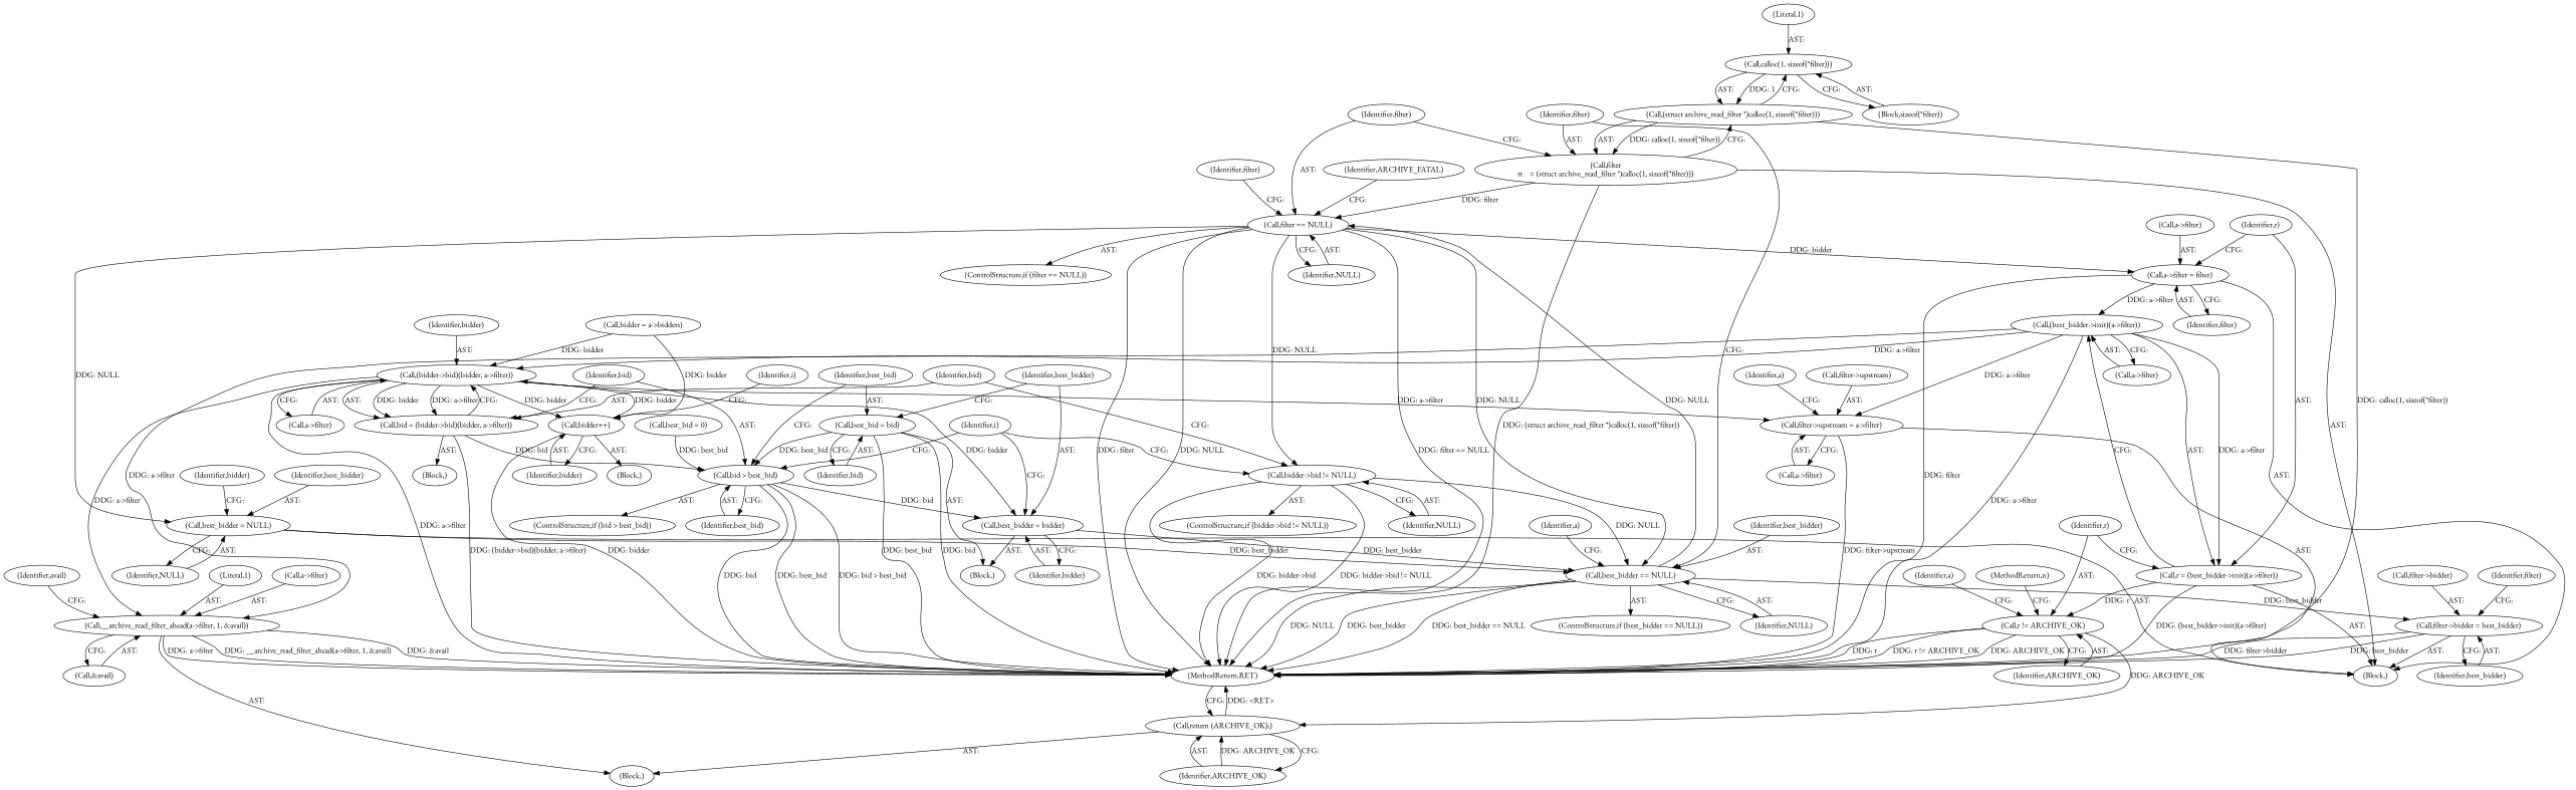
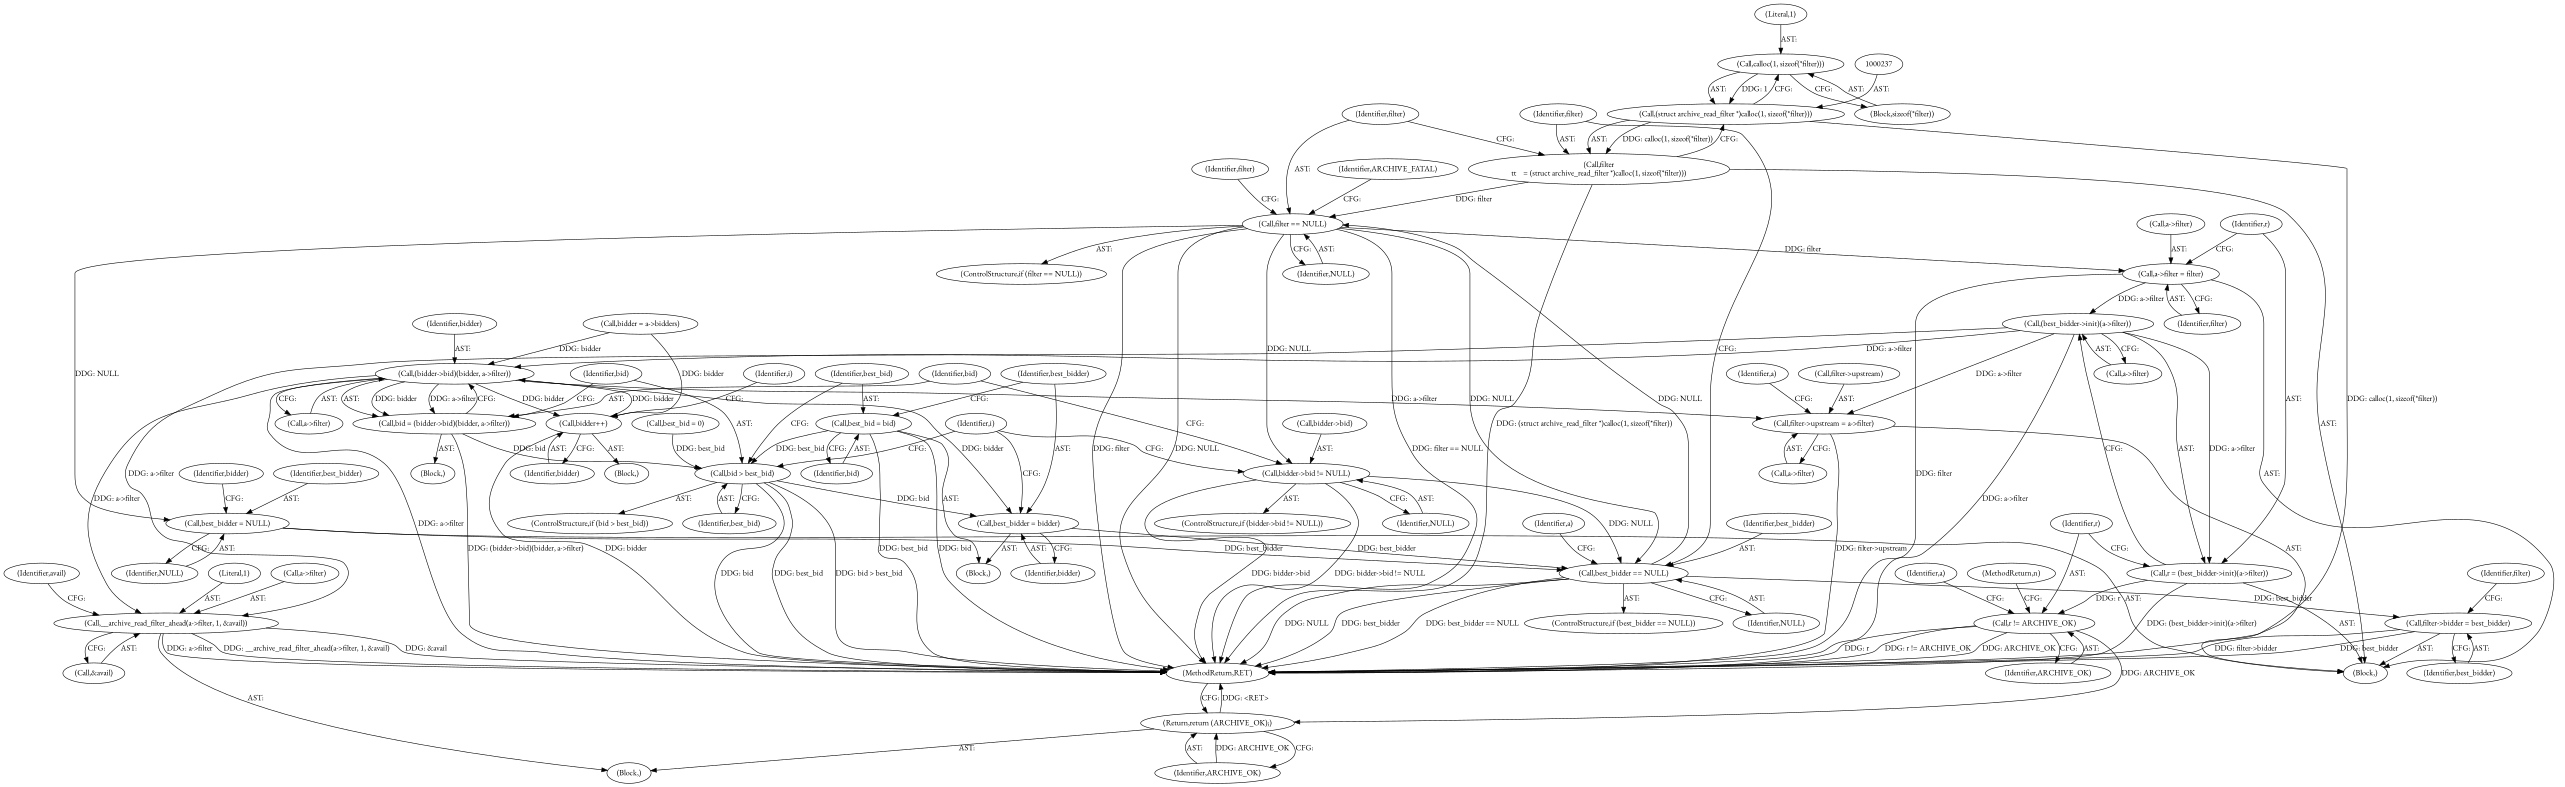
  digraph {
    fontname="EB Garamond"
    node [fontname="EB Garamond"]
    edge [fontname="EB Garamond"]
    n1 [label="(Call,calloc(1, sizeof(*filter)))"]
    n2 [label="(Call,(struct archive_read_filter *)calloc(1, sizeof(*filter)))"]
    n3 [label="(Block,sizeof(*filter))"]
    n4 [label="(Call,filter\n\t\t    = (struct archive_read_filter *)calloc(1, sizeof(*filter)))"]
    n5 [label="(MethodReturn,RET)"]
    n6 [label="(Call,filter == NULL)"]
    n7 [label="(Block,)"]
-   n8 [label="(Call,return (ARCHIVE_OK);)"]
+   n8 [label="(Return,return (ARCHIVE_OK);)"]
    n9 [label="(Call,best_bidder = NULL)"]
    n10 [label="(Call,best_bidder == NULL)"]
    n11 [label="(Call,bidder->bid != NULL)"]
    n12 [label="(Call,a->filter = filter)"]
    n13 [label="(ControlStructure,if (filter == NULL))"]
    n14 [label="(Identifier,NULL)"]
    n15 [label="(Identifier,NULL)"]
    n16 [label="(Call,filter->bidder = best_bidder)"]
    n17 [label="(ControlStructure,if (best_bidder == NULL))"]
    n18 [label="(Identifier,NULL)"]
    n19 [label="(Identifier,NULL)"]
    n20 [label="(ControlStructure,if (bidder->bid != NULL))"]
    n21 [label="(Call,(best_bidder->init)(a->filter))"]
    n22 [label="(Identifier,filter)"]
    n23 [label="(Identifier,best_bidder)"]
    n24 [label="(Call,(bidder->bid)(bidder, a->filter))"]
    n25 [label="(Call,__archive_read_filter_ahead(a->filter, 1, &avail))"]
    n26 [label="(Call,filter->upstream = a->filter)"]
    n27 [label="(Call,r = (best_bidder->init)(a->filter))"]
    n28 [label="(Call,a->filter)"]
    n29 [label="(Call,bidder++)"]
    n30 [label="(Call,bid = (bidder->bid)(bidder, a->filter))"]
    n31 [label="(Call,best_bidder = bidder)"]
    n32 [label="(Call,a->filter)"]
    n33 [label="(Block,)"]
    n34 [label="(Call,&avail)"]
    n35 [label="(Call,a->filter)"]
    n36 [label="(Call,r != ARCHIVE_OK)"]
    n37 [label="(Identifier,bidder)"]
    n38 [label="(Block,)"]
    n39 [label="(Call,bid > best_bid)"]
    n40 [label="(Block,)"]
    n41 [label="(Block,)"]
    n42 [label="(Identifier,bidder)"]
    n43 [label="(Identifier,best_bid)"]
    n44 [label="(ControlStructure,if (bid > best_bid))"]
    n45 [label="(Call,best_bid = bid)"]
    n46 [label="(Identifier,bid)"]
    n47 [label="(Identifier,ARCHIVE_OK)"]
    n48 [label="(Identifier,ARCHIVE_OK)"]
    n49 [label="(Identifier,avail)"]
    n50 [label="(Literal,1)"]
    n51 [label="(Identifier,a)"]
    n52 [label="(Identifier,bidder)"]
    n53 [label="(Identifier,r)"]
    n54 [label="(Literal,1)"]
    n55 [label="(MethodReturn,n)"]
    n56 [label="(Call,filter->upstream)"]
    n57 [label="(Identifier,bidder)"]
    n58 [label="(Call,a->filter)"]
    n59 [label="(Identifier,filter)"]
    n60 [label="(Identifier,a)"]
    n61 [label="(Identifier,bid)"]
    n62 [label="(Identifier,r)"]
    n63 [label="(Identifier,ARCHIVE_FATAL)"]
    n64 [label="(Call,bidder = a->bidders)"]
    n65 [label="(Identifier,best_bidder)"]
    n66 [label="(Identifier,best_bidder)"]
    n67 [label="(Identifier,filter)"]
+   n68 [label="(Call,bidder->bid)"]
    n69 [label="(Identifier,best_bidder)"]
    n70 [label="(Identifier,a)"]
    n71 [label="(Identifier,bid)"]
    n72 [label="(Identifier,filter)"]
    n73 [label="(Identifier,filter)"]
    n74 [label="(Identifier,i)"]
    n75 [label="(Identifier,best_bid)"]
-   n76 [label="(Call,filter->bidder)"]
    n77 [label="(Call,a->filter)"]
    n78 [label="(Call,best_bid = 0)"]
    n79 [label="(Identifier,i)"]
+   1000237
    n1 -> n2 [label="AST: "]
    n1 -> n2 [label="DDG: 1"]
    n1 -> n3 [label="CFG: "]
    n2 -> n1 [label="CFG: "]
    n2 -> n4 [label="AST: "]
    n2 -> n4 [label="DDG: calloc(1, sizeof(*filter))"]
    n2 -> n5 [label="DDG: calloc(1, sizeof(*filter))"]
    n3 -> n1 [label="AST: "]
    n4 -> n2 [label="CFG: "]
    n4 -> n5 [label="DDG: (struct archive_read_filter *)calloc(1, sizeof(*filter))"]
    n4 -> n6 [label="DDG: filter"]
    n4 -> n7 [label="AST: "]
    n5 -> n8 [label="CFG: "]
    n6 -> n5 [label="DDG: filter == NULL"]
    n6 -> n5 [label="DDG: filter"]
    n6 -> n5 [label="DDG: NULL"]
    n6 -> n9 [label="DDG: NULL"]
    n6 -> n10 [label="DDG: NULL"]
    n6 -> n11 [label="DDG: NULL"]
-   n6 -> n12 [label="DDG: bidder"]
+   n6 -> n12 [label="DDG: filter"]
    n6 -> n13 [label="AST: "]
    n6 -> n14 [label="CFG: "]
    n8 -> n5 [label="DDG: <RET>"]
    n8 -> n33 [label="AST: "]
    n8 -> n48 [label="CFG: "]
    n9 -> n7 [label="AST: "]
    n9 -> n10 [label="DDG: best_bidder"]
    n9 -> n15 [label="CFG: "]
    n10 -> n5 [label="DDG: best_bidder == NULL"]
    n10 -> n5 [label="DDG: NULL"]
    n10 -> n5 [label="DDG: best_bidder"]
    n10 -> n6 [label="DDG: NULL"]
    n10 -> n16 [label="DDG: best_bidder"]
    n10 -> n17 [label="AST: "]
    n10 -> n18 [label="CFG: "]
    n11 -> n5 [label="DDG: bidder->bid"]
    n11 -> n5 [label="DDG: bidder->bid != NULL"]
    n11 -> n10 [label="DDG: NULL"]
    n11 -> n19 [label="CFG: "]
    n11 -> n20 [label="AST: "]
    n12 -> n5 [label="DDG: filter"]
    n12 -> n7 [label="AST: "]
    n12 -> n21 [label="DDG: a->filter"]
    n12 -> n22 [label="CFG: "]
    n14 -> n6 [label="AST: "]
    n15 -> n9 [label="AST: "]
    n16 -> n5 [label="DDG: best_bidder"]
    n16 -> n5 [label="DDG: filter->bidder"]
    n16 -> n7 [label="AST: "]
    n16 -> n23 [label="CFG: "]
    n18 -> n10 [label="AST: "]
    n19 -> n11 [label="AST: "]
    n21 -> n5 [label="DDG: a->filter"]
    n21 -> n24 [label="DDG: a->filter"]
    n21 -> n25 [label="DDG: a->filter"]
    n21 -> n26 [label="DDG: a->filter"]
    n21 -> n27 [label="AST: "]
    n21 -> n27 [label="DDG: a->filter"]
    n21 -> n28 [label="CFG: "]
    n22 -> n12 [label="AST: "]
    n23 -> n16 [label="AST: "]
    n24 -> n5 [label="DDG: a->filter"]
    n24 -> n25 [label="DDG: a->filter"]
    n24 -> n26 [label="DDG: a->filter"]
    n24 -> n29 [label="DDG: bidder"]
    n24 -> n30 [label="AST: "]
    n24 -> n30 [label="DDG: bidder"]
    n24 -> n30 [label="DDG: a->filter"]
    n24 -> n31 [label="DDG: bidder"]
    n24 -> n32 [label="CFG: "]
    n25 -> n5 [label="DDG: &avail"]
    n25 -> n5 [label="DDG: a->filter"]
    n25 -> n5 [label="DDG: __archive_read_filter_ahead(a->filter, 1, &avail)"]
    n25 -> n33 [label="AST: "]
    n25 -> n34 [label="CFG: "]
    n26 -> n5 [label="DDG: filter->upstream"]
    n26 -> n7 [label="AST: "]
    n26 -> n35 [label="CFG: "]
    n27 -> n5 [label="DDG: (best_bidder->init)(a->filter)"]
    n27 -> n7 [label="AST: "]
    n27 -> n21 [label="CFG: "]
    n27 -> n36 [label="DDG: r"]
    n28 -> n21 [label="AST: "]
    n29 -> n5 [label="DDG: bidder"]
    n29 -> n24 [label="DDG: bidder"]
    n29 -> n37 [label="CFG: "]
    n29 -> n38 [label="AST: "]
    n30 -> n5 [label="DDG: (bidder->bid)(bidder, a->filter)"]
    n30 -> n24 [label="CFG: "]
    n30 -> n39 [label="DDG: bid"]
    n30 -> n40 [label="AST: "]
    n31 -> n10 [label="DDG: best_bidder"]
    n31 -> n41 [label="AST: "]
    n31 -> n42 [label="CFG: "]
    n32 -> n24 [label="AST: "]
    n34 -> n25 [label="AST: "]
    n35 -> n26 [label="AST: "]
    n36 -> n5 [label="DDG: r != ARCHIVE_OK"]
    n36 -> n5 [label="DDG: ARCHIVE_OK"]
    n36 -> n5 [label="DDG: r"]
    n36 -> n8 [label="DDG: ARCHIVE_OK"]
    n36 -> n47 [label="CFG: "]
    n37 -> n29 [label="AST: "]
    n39 -> n5 [label="DDG: bid"]
    n39 -> n5 [label="DDG: best_bid"]
    n39 -> n5 [label="DDG: bid > best_bid"]
    n39 -> n31 [label="DDG: bid"]
    n39 -> n43 [label="CFG: "]
    n39 -> n44 [label="AST: "]
    n42 -> n31 [label="AST: "]
    n43 -> n39 [label="AST: "]
    n45 -> n5 [label="DDG: best_bid"]
    n45 -> n5 [label="DDG: bid"]
    n45 -> n39 [label="DDG: best_bid"]
    n45 -> n41 [label="AST: "]
    n45 -> n46 [label="CFG: "]
    n46 -> n45 [label="AST: "]
    n47 -> n36 [label="AST: "]
    n48 -> n8 [label="AST: "]
    n48 -> n8 [label="DDG: ARCHIVE_OK"]
    n49 -> n25 [label="CFG: "]
    n50 -> n25 [label="AST: "]
    n51 -> n26 [label="CFG: "]
    n52 -> n24 [label="AST: "]
    n53 -> n27 [label="CFG: "]
    n53 -> n36 [label="AST: "]
    n54 -> n1 [label="AST: "]
    n55 -> n36 [label="CFG: "]
    n56 -> n26 [label="AST: "]
    n57 -> n9 [label="CFG: "]
    n58 -> n25 [label="AST: "]
    n59 -> n4 [label="CFG: "]
    n59 -> n6 [label="AST: "]
    n60 -> n36 [label="CFG: "]
    n61 -> n30 [label="CFG: "]
    n61 -> n39 [label="AST: "]
    n62 -> n12 [label="CFG: "]
    n62 -> n27 [label="AST: "]
    n63 -> n6 [label="CFG: "]
    n64 -> n24 [label="DDG: bidder"]
    n64 -> n29 [label="DDG: bidder"]
    n65 -> n10 [label="AST: "]
    n66 -> n9 [label="AST: "]
    n67 -> n4 [label="AST: "]
    n67 -> n10 [label="CFG: "]
+   n68 -> n11 [label="AST: "]
    n69 -> n31 [label="AST: "]
    n69 -> n45 [label="CFG: "]
    n70 -> n10 [label="CFG: "]
    n71 -> n11 [label="CFG: "]
    n71 -> n30 [label="AST: "]
    n72 -> n6 [label="CFG: "]
    n73 -> n16 [label="CFG: "]
    n74 -> n11 [label="CFG: "]
    n74 -> n31 [label="CFG: "]
    n74 -> n39 [label="CFG: "]
    n75 -> n39 [label="CFG: "]
    n75 -> n45 [label="AST: "]
-   n76 -> n16 [label="AST: "]
    n77 -> n12 [label="AST: "]
    n78 -> n39 [label="DDG: best_bid"]
    n79 -> n29 [label="CFG: "]
+   1000237 -> n2 [label="AST: "]
  }
